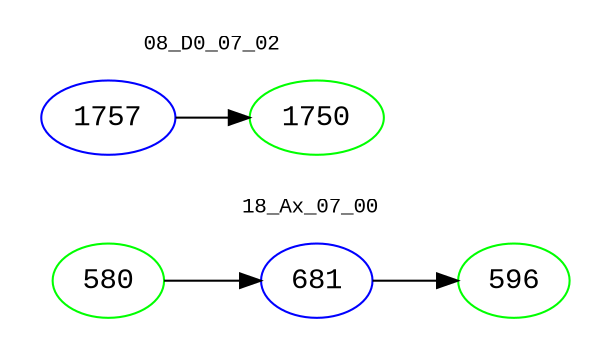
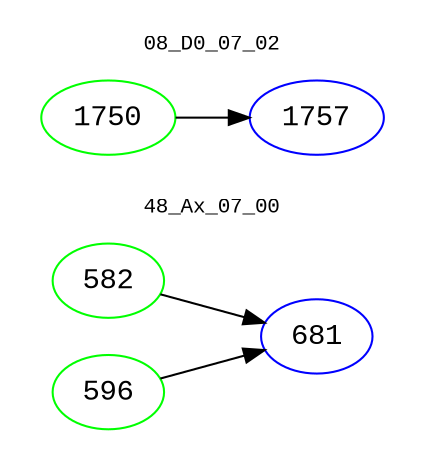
  digraph {
    fontname="Liberation Mono"
    rankdir=LR
    node [color=green fontname="Liberation Mono"]
    edge [color=black fontname="Liberation Mono"]
-   n1 [label=580]
+   n1 [label=582]
    n2 [color=blue label=681]
    n3 [label=596]
    n4 [label=1750]
    n5 [color=blue label=1757]
    subgraph cluster_1 {
      color=white
      fontsize=10
-     label="18_Ax_07_00"
+     label="48_Ax_07_00"
      n1
      n2
      n3
    }
    subgraph cluster_2 {
      color=white
      fontsize=10
      label="08_D0_07_02"
      n4
      n5
    }
    n1 -> n2
-   n2 -> n3
-   n5 -> n4
+   n3 -> n2
+   n4 -> n5
  }
